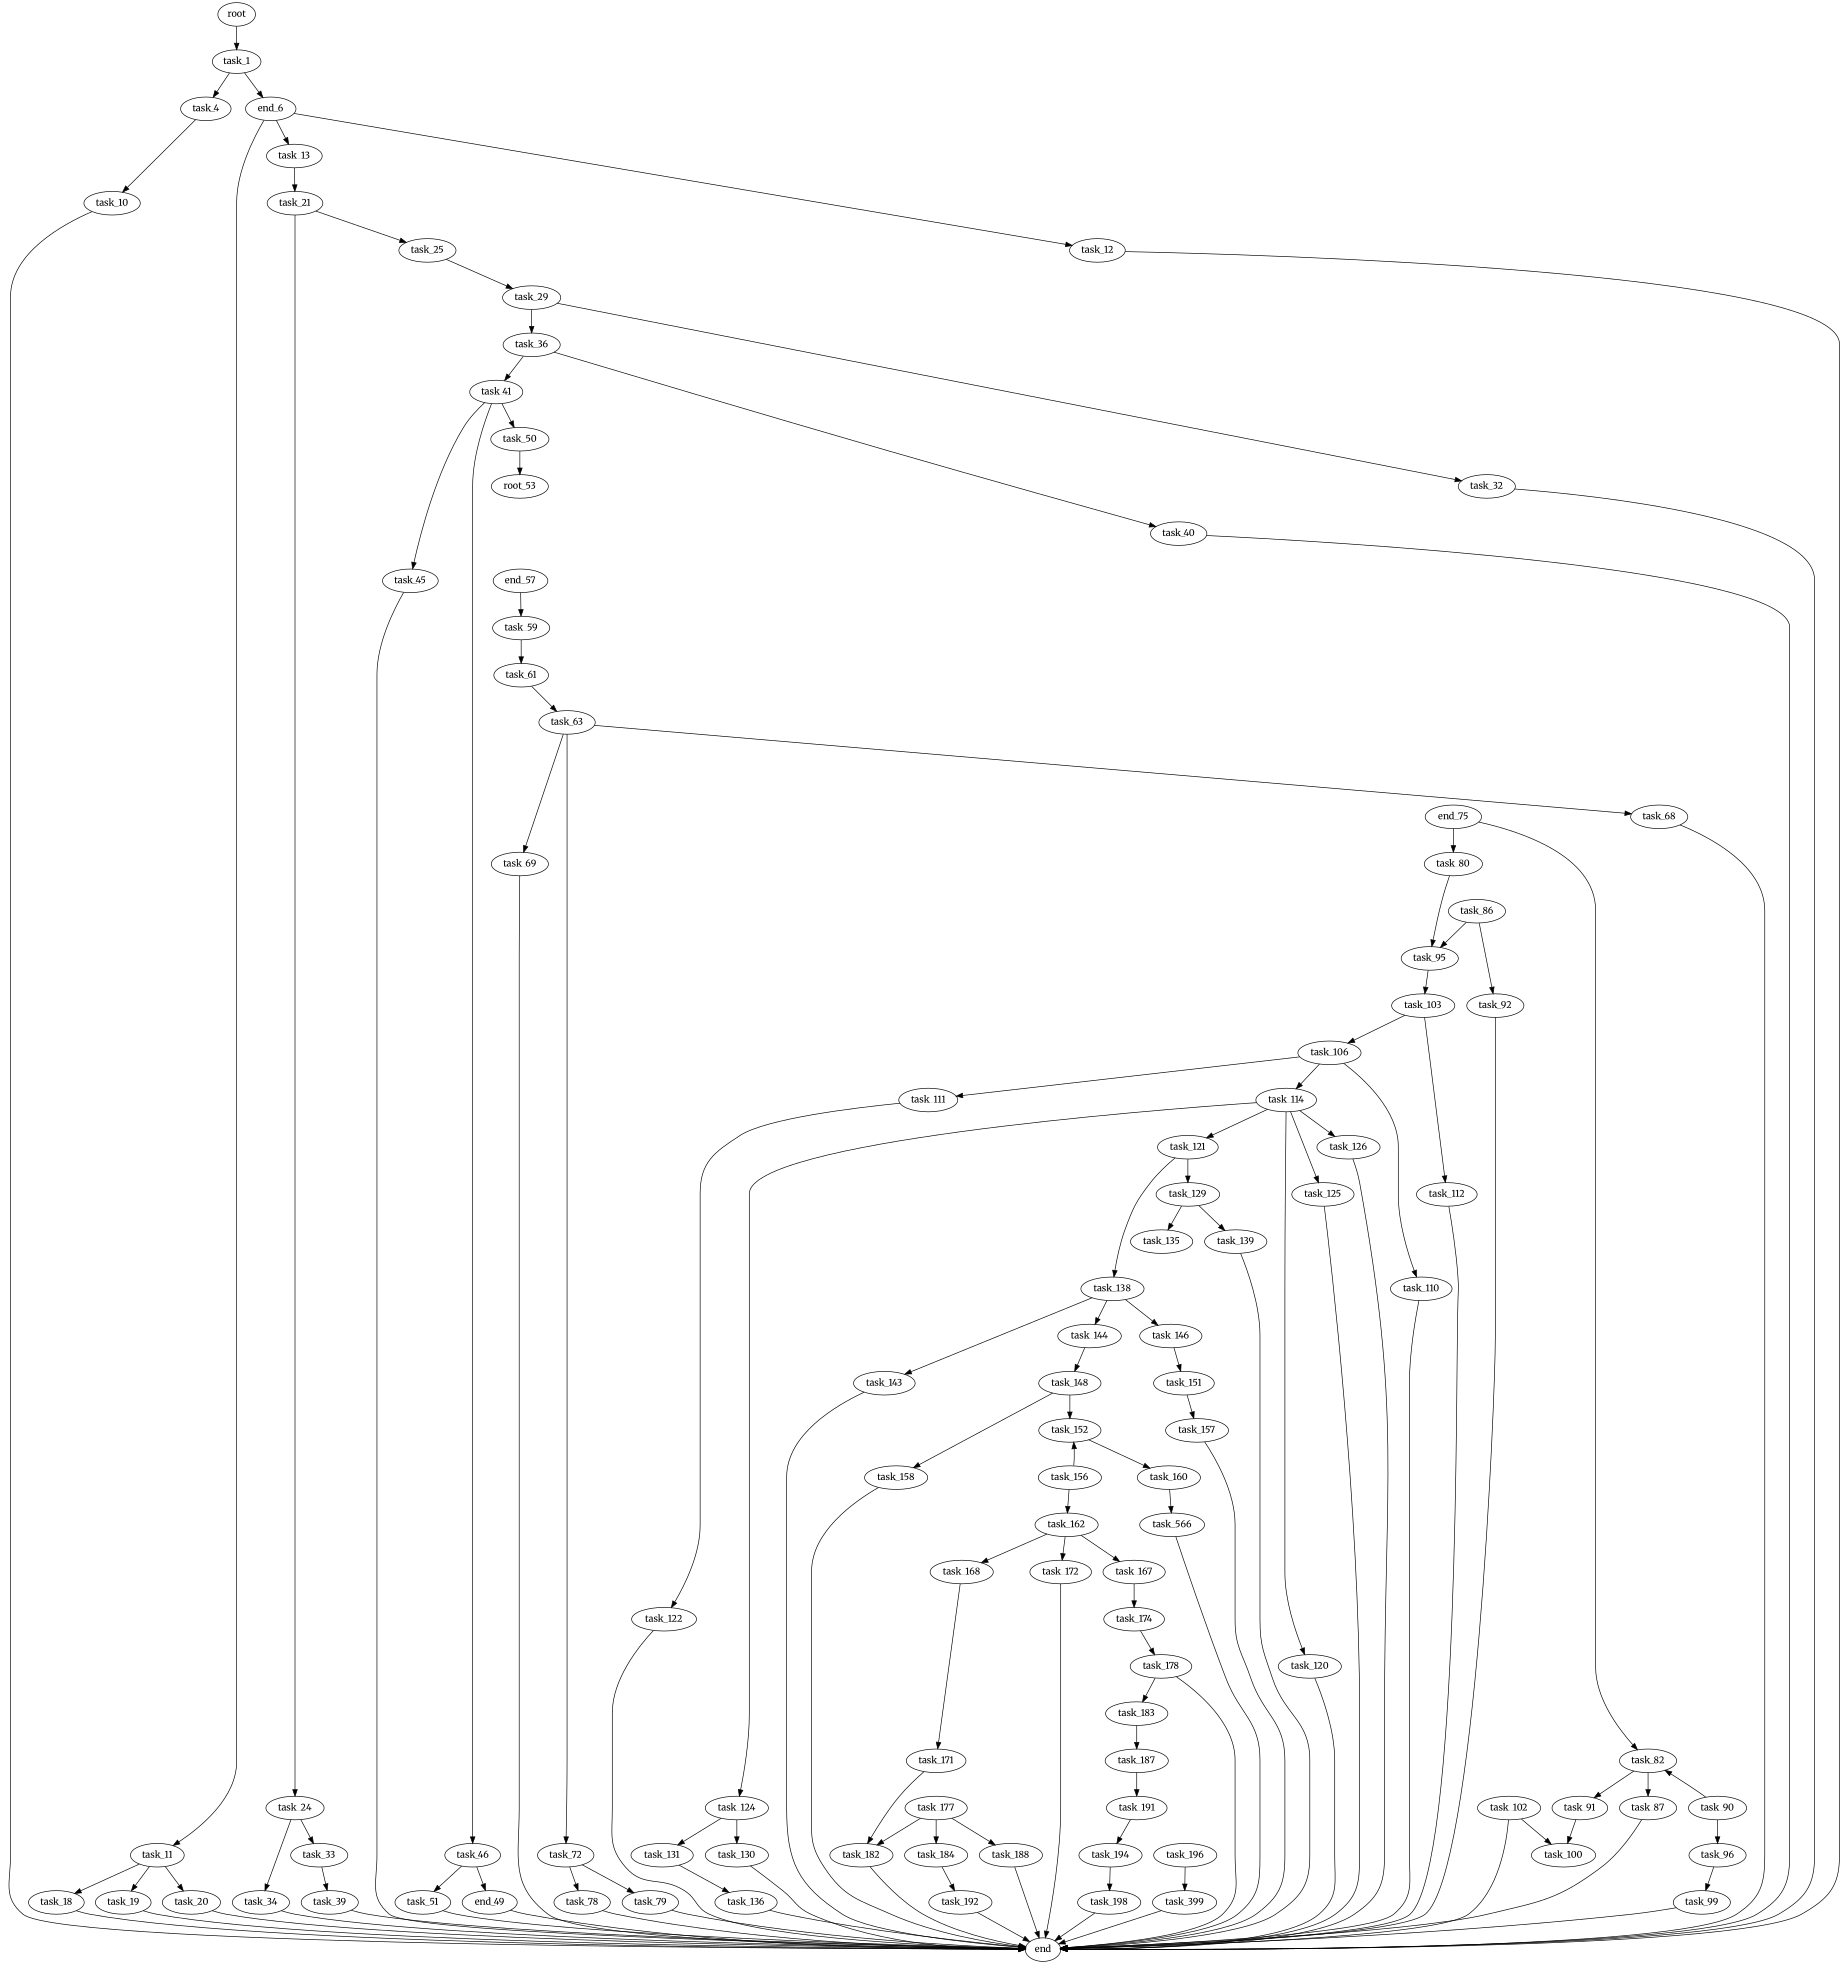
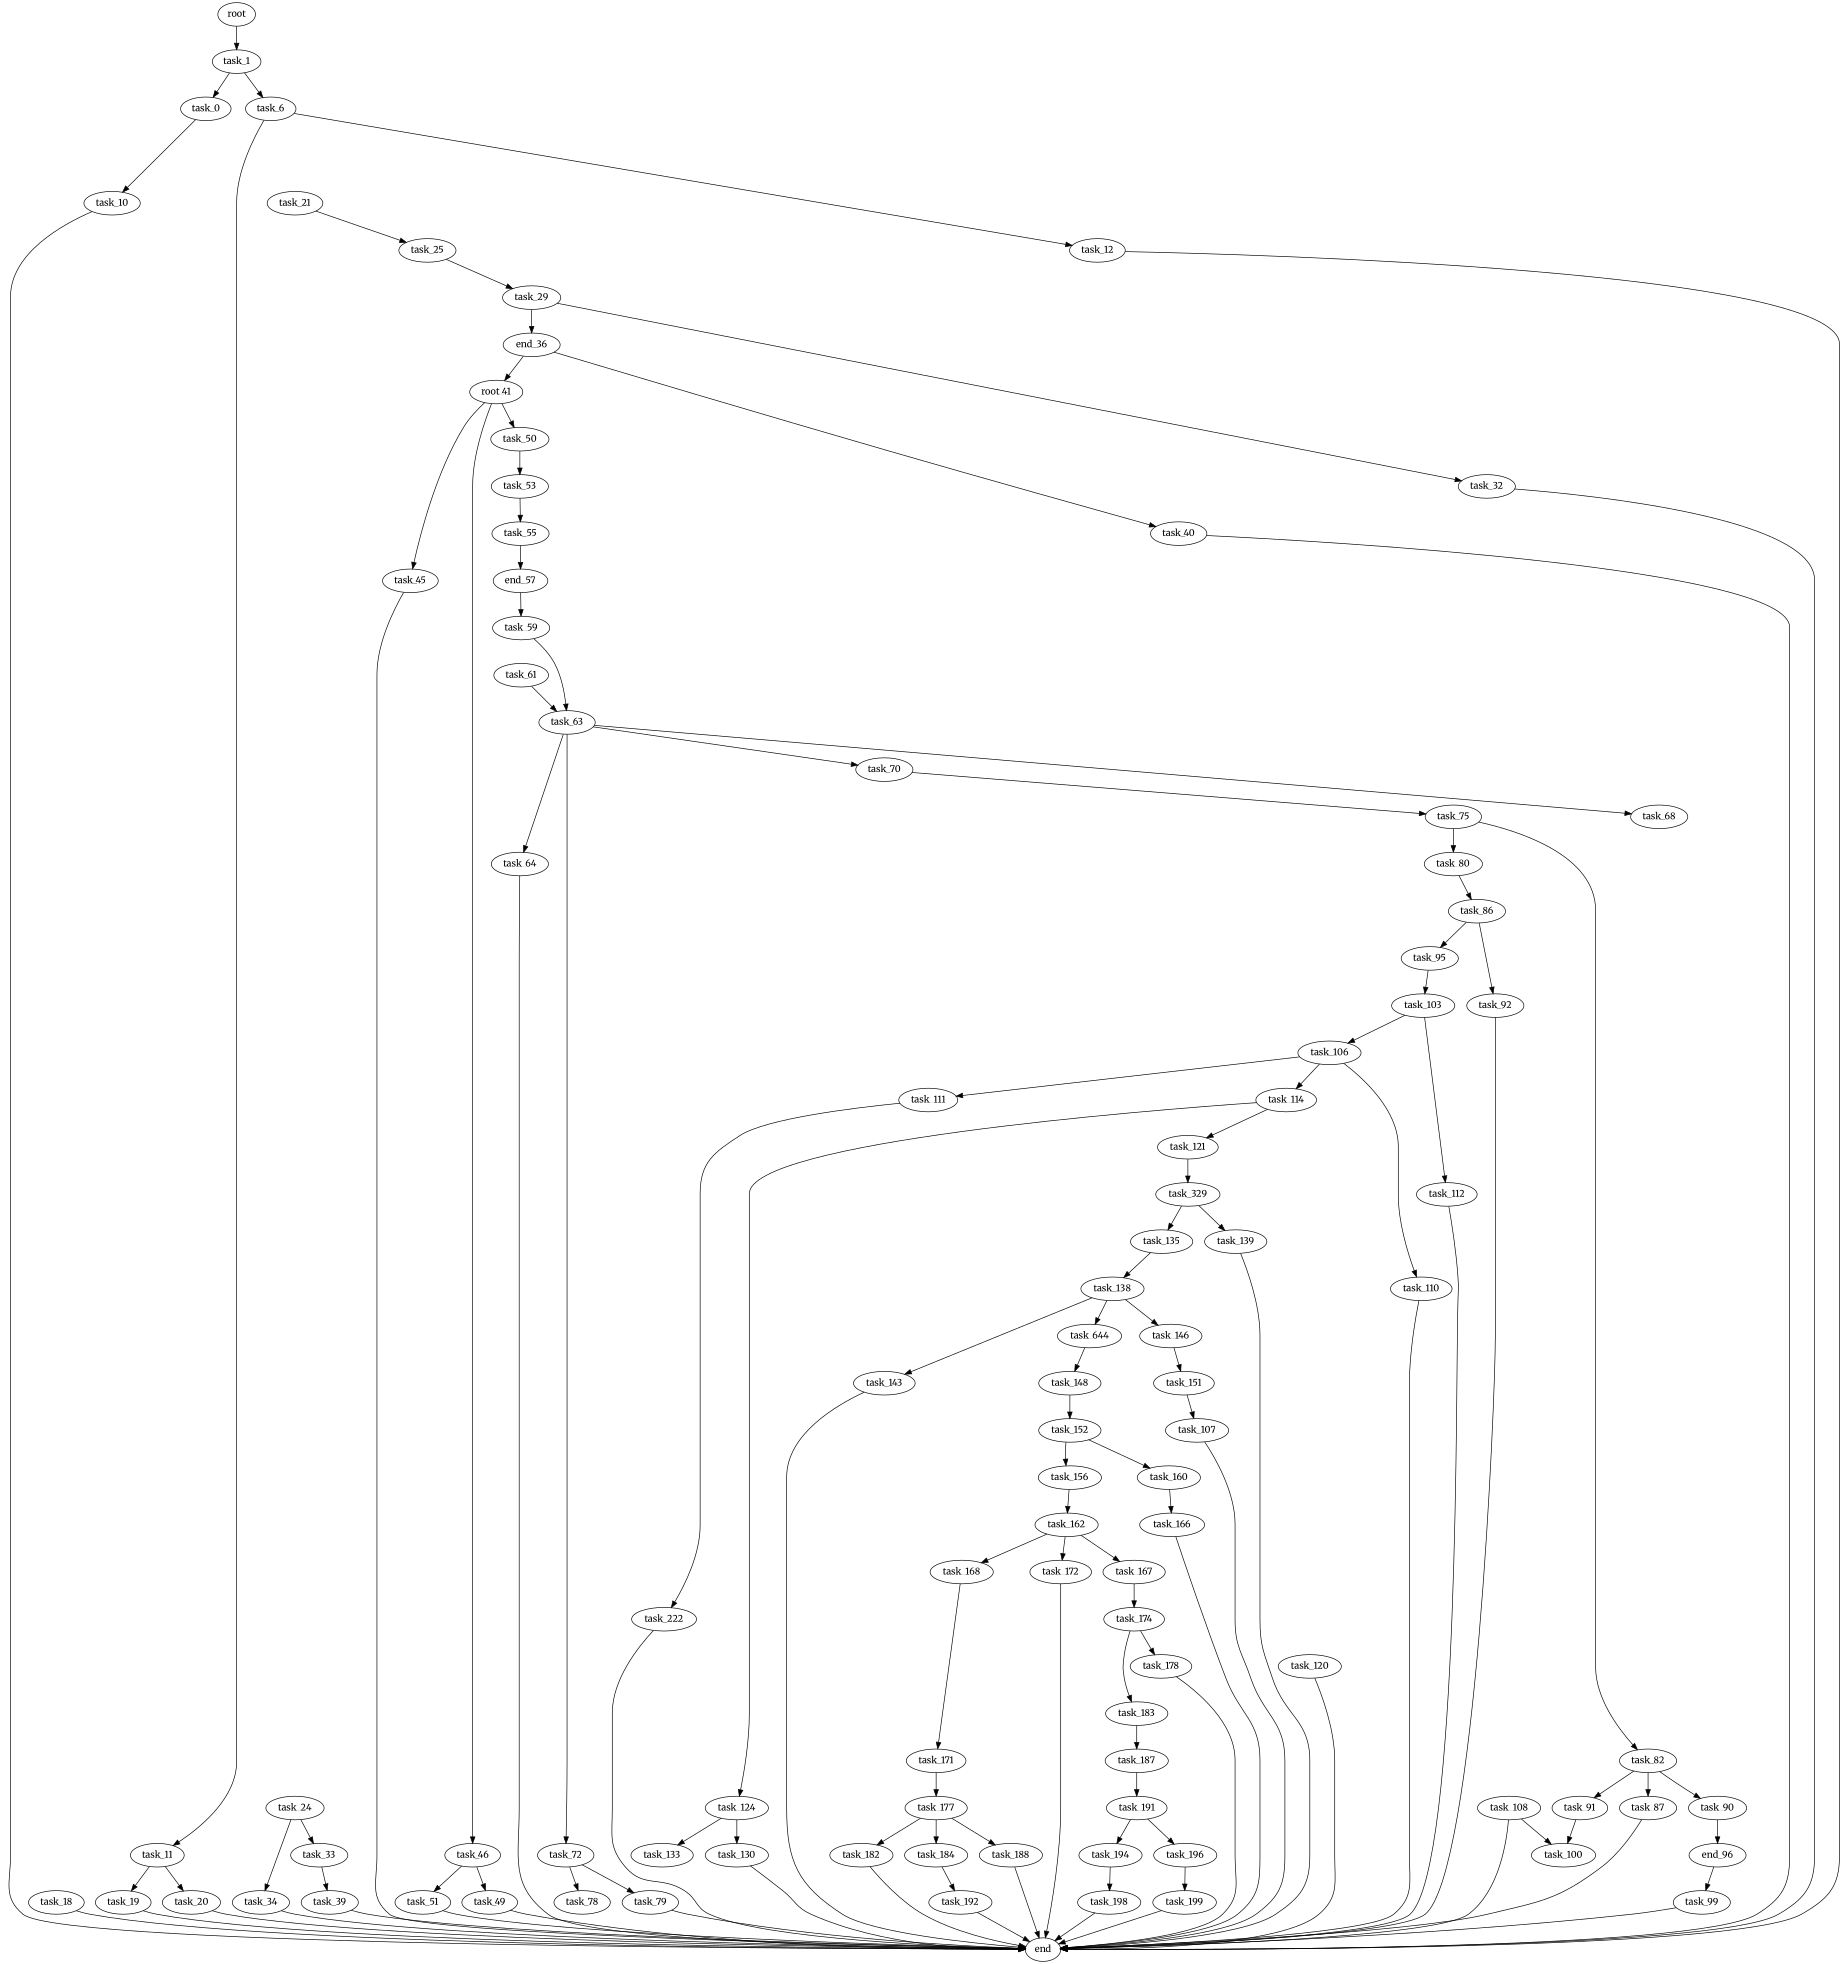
  digraph {
    fontname=Merriweather
    node [fontname=Merriweather]
    edge [fontname=Merriweather]
    root
    task_1
-   task_4
-   task_6 [label=end_6]
+   task_4 [label=task_0]
+   task_6
    task_10
    task_11
    task_12
-   task_13
    end
    task_18
    task_19
    task_20
    task_21
    task_24
    task_25
    task_33
    task_34
    task_29
    task_39
    task_32
-   task_36
+   task_36 [label=end_36]
    task_40
-   task_41
+   task_41 [label=root_41]
    task_45
    task_46
    task_50
-   task_49 [label=end_49]
+   task_49
    n28 [label=task_51]
-   task_53 [label=root_53]
+   task_53
+   task_55
    n31 [label=end_57]
    task_59
    task_61
    task_63
    task_68
-   task_69
+   task_69 [label=task_64]
+   task_70
    task_72
-   task_75 [label=end_75]
+   task_75
    task_78
    task_79
    task_80
    task_82
    task_86
    task_87
    task_90
    task_91
    task_92
    task_95
-   task_96
+   task_96 [label=end_96]
    task_100
    task_103
    task_99
    task_106
    task_112
-   task_102
+   task_102 [label=task_108]
    task_110
    task_111
    task_114
-   task_122
+   task_122 [label=task_222]
    task_120
    task_121
    task_124
-   task_125
-   task_126
-   task_129
+   task_129 [label=task_329]
    task_130
-   task_131
+   task_131 [label=task_133]
    task_135
    task_139
-   task_136
    task_138
    task_143
-   task_144
+   task_144 [label=task_644]
    task_146
    task_148
    task_151
    task_152
-   task_158
-   task_157
+   task_157 [label=task_107]
    task_156
    task_160
    task_162
-   task_166 [label=task_566]
+   task_166
    task_167
    task_168
    task_172
    task_174
    task_171
    task_178
    task_183
    task_177
    task_187
    task_182
    task_184
    task_188
    task_192
    task_191
    task_194
    task_196
    task_198
-   task_199 [label=task_399]
+   task_199
    root -> task_1
    task_1 -> task_4
    task_1 -> task_6
    task_4 -> task_10
    task_6 -> task_11
    task_6 -> task_12
-   task_6 -> task_13
    task_10 -> end
-   task_11 -> task_18
    task_11 -> task_19
    task_11 -> task_20
    task_12 -> end
-   task_13 -> task_21
    task_18 -> end
    task_19 -> end
    task_20 -> end
-   task_21 -> task_24
    task_21 -> task_25
    task_24 -> task_33
    task_24 -> task_34
    task_25 -> task_29
    task_33 -> task_39
    task_34 -> end
    task_29 -> task_32
    task_29 -> task_36
    task_39 -> end
    task_32 -> end
    task_36 -> task_40
    task_36 -> task_41
    task_40 -> end
    task_41 -> task_45
    task_41 -> task_46
    task_41 -> task_50
    task_45 -> end
    task_46 -> task_49
    task_46 -> n28
    task_50 -> task_53
    task_49 -> end
    n28 -> end
+   task_53 -> task_55
+   task_55 -> n31
    n31 -> task_59
-   task_59 -> task_61
+   task_59 -> task_63
    task_61 -> task_63
    task_63 -> task_68
    task_63 -> task_69
+   task_63 -> task_70
    task_63 -> task_72
-   task_68 -> end
    task_69 -> end
+   task_70 -> task_75
    task_72 -> task_78
    task_72 -> task_79
    task_75 -> task_80
    task_75 -> task_82
-   task_78 -> end
    task_79 -> end
-   task_80 -> task_95
+   task_80 -> task_86
    task_82 -> task_87
-   task_90 -> task_82
+   task_82 -> task_90
    task_82 -> task_91
    task_86 -> task_92
    task_86 -> task_95
    task_87 -> end
    task_90 -> task_96
    task_91 -> task_100
    task_92 -> end
    task_95 -> task_103
    task_96 -> task_99
    task_103 -> task_106
    task_103 -> task_112
    task_99 -> end
    task_106 -> task_110
    task_106 -> task_111
    task_106 -> task_114
    task_112 -> end
    task_102 -> end
    task_102 -> task_100
    task_110 -> end
    task_111 -> task_122
-   task_114 -> task_120
    task_114 -> task_121
    task_114 -> task_124
-   task_114 -> task_125
-   task_114 -> task_126
    task_122 -> end
    task_120 -> end
    task_121 -> task_129
    task_124 -> task_130
    task_124 -> task_131
-   task_125 -> end
-   task_126 -> end
    task_129 -> task_135
    task_129 -> task_139
    task_130 -> end
-   task_131 -> task_136
-   task_121 -> task_138
+   task_135 -> task_138
    task_139 -> end
-   task_136 -> end
    task_138 -> task_143
    task_138 -> task_144
    task_138 -> task_146
    task_143 -> end
    task_144 -> task_148
    task_146 -> task_151
    task_148 -> task_152
-   task_148 -> task_158
    task_151 -> task_157
-   task_156 -> task_152
+   task_152 -> task_156
    task_152 -> task_160
-   task_158 -> end
    task_157 -> end
    task_156 -> task_162
    task_160 -> task_166
    task_162 -> task_167
    task_162 -> task_168
    task_162 -> task_172
    task_166 -> end
    task_167 -> task_174
    task_168 -> task_171
    task_172 -> end
    task_174 -> task_178
-   task_178 -> task_183
-   task_171 -> task_182
+   task_174 -> task_183
+   task_171 -> task_177
    task_178 -> end
    task_183 -> task_187
    task_177 -> task_182
    task_177 -> task_184
    task_177 -> task_188
    task_187 -> task_191
    task_182 -> end
    task_184 -> task_192
    task_188 -> end
    task_192 -> end
    task_191 -> task_194
+   task_191 -> task_196
    task_194 -> task_198
    task_196 -> task_199
    task_198 -> end
    task_199 -> end
  }
